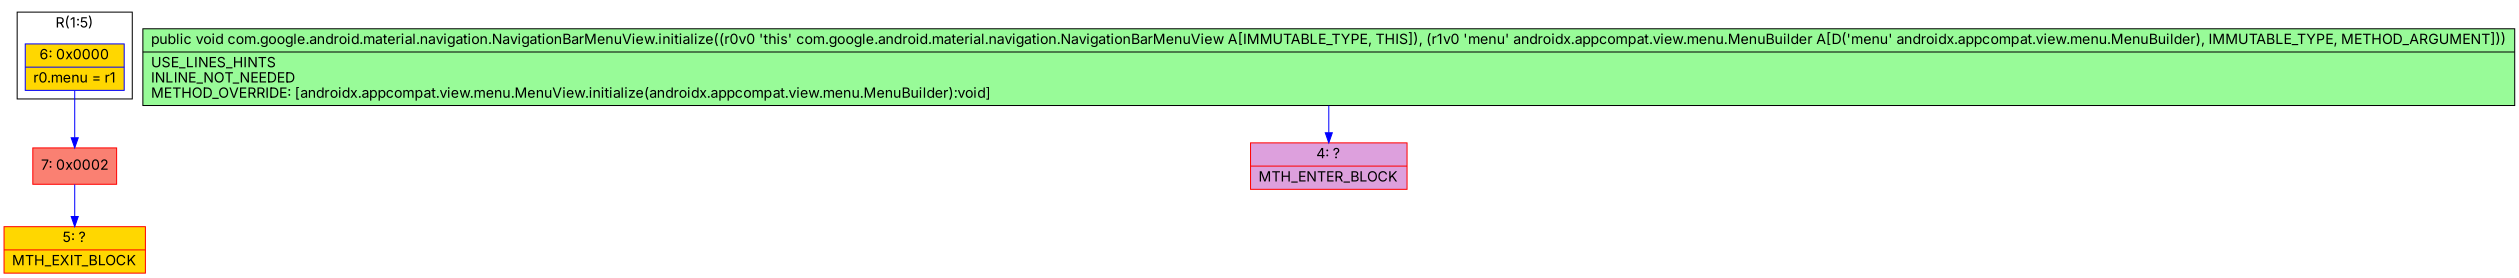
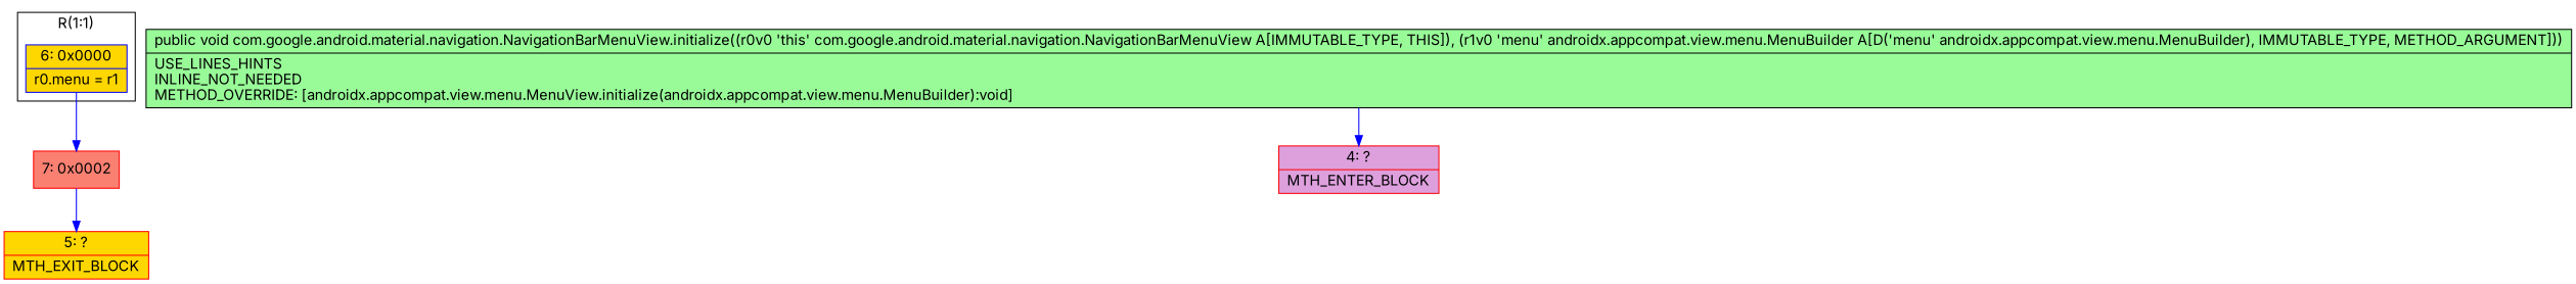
  digraph {
    fontname=Inter
    node [color=red fillcolor=gold fontname=Inter shape=record style=filled]
    edge [color=blue fontname=Inter]
    n1 [color=blue label="{6\:\ 0x0000|r0.menu = r1\l}"]
    n2 [fillcolor=salmon label="{7\:\ 0x0002}"]
    n3 [label="{5\:\ ?|MTH_EXIT_BLOCK\l}"]
    n4 [fillcolor=plum label="{4\:\ ?|MTH_ENTER_BLOCK\l}"]
    n5 [fillcolor=palegreen label="{public void com.google.android.material.navigation.NavigationBarMenuView.initialize((r0v0 'this' com.google.android.material.navigation.NavigationBarMenuView A[IMMUTABLE_TYPE, THIS]), (r1v0 'menu' androidx.appcompat.view.menu.MenuBuilder A[D('menu' androidx.appcompat.view.menu.MenuBuilder), IMMUTABLE_TYPE, METHOD_ARGUMENT]))  | USE_LINES_HINTS\lINLINE_NOT_NEEDED\lMETHOD_OVERRIDE: [androidx.appcompat.view.menu.MenuView.initialize(androidx.appcompat.view.menu.MenuBuilder):void]\l}" color=""]
    subgraph cluster_1 {
-     label="R(1:5)"
+     label="R(1:1)"
      n1
    }
    n1 -> n2
    n2 -> n3
    n5 -> n4
  }
